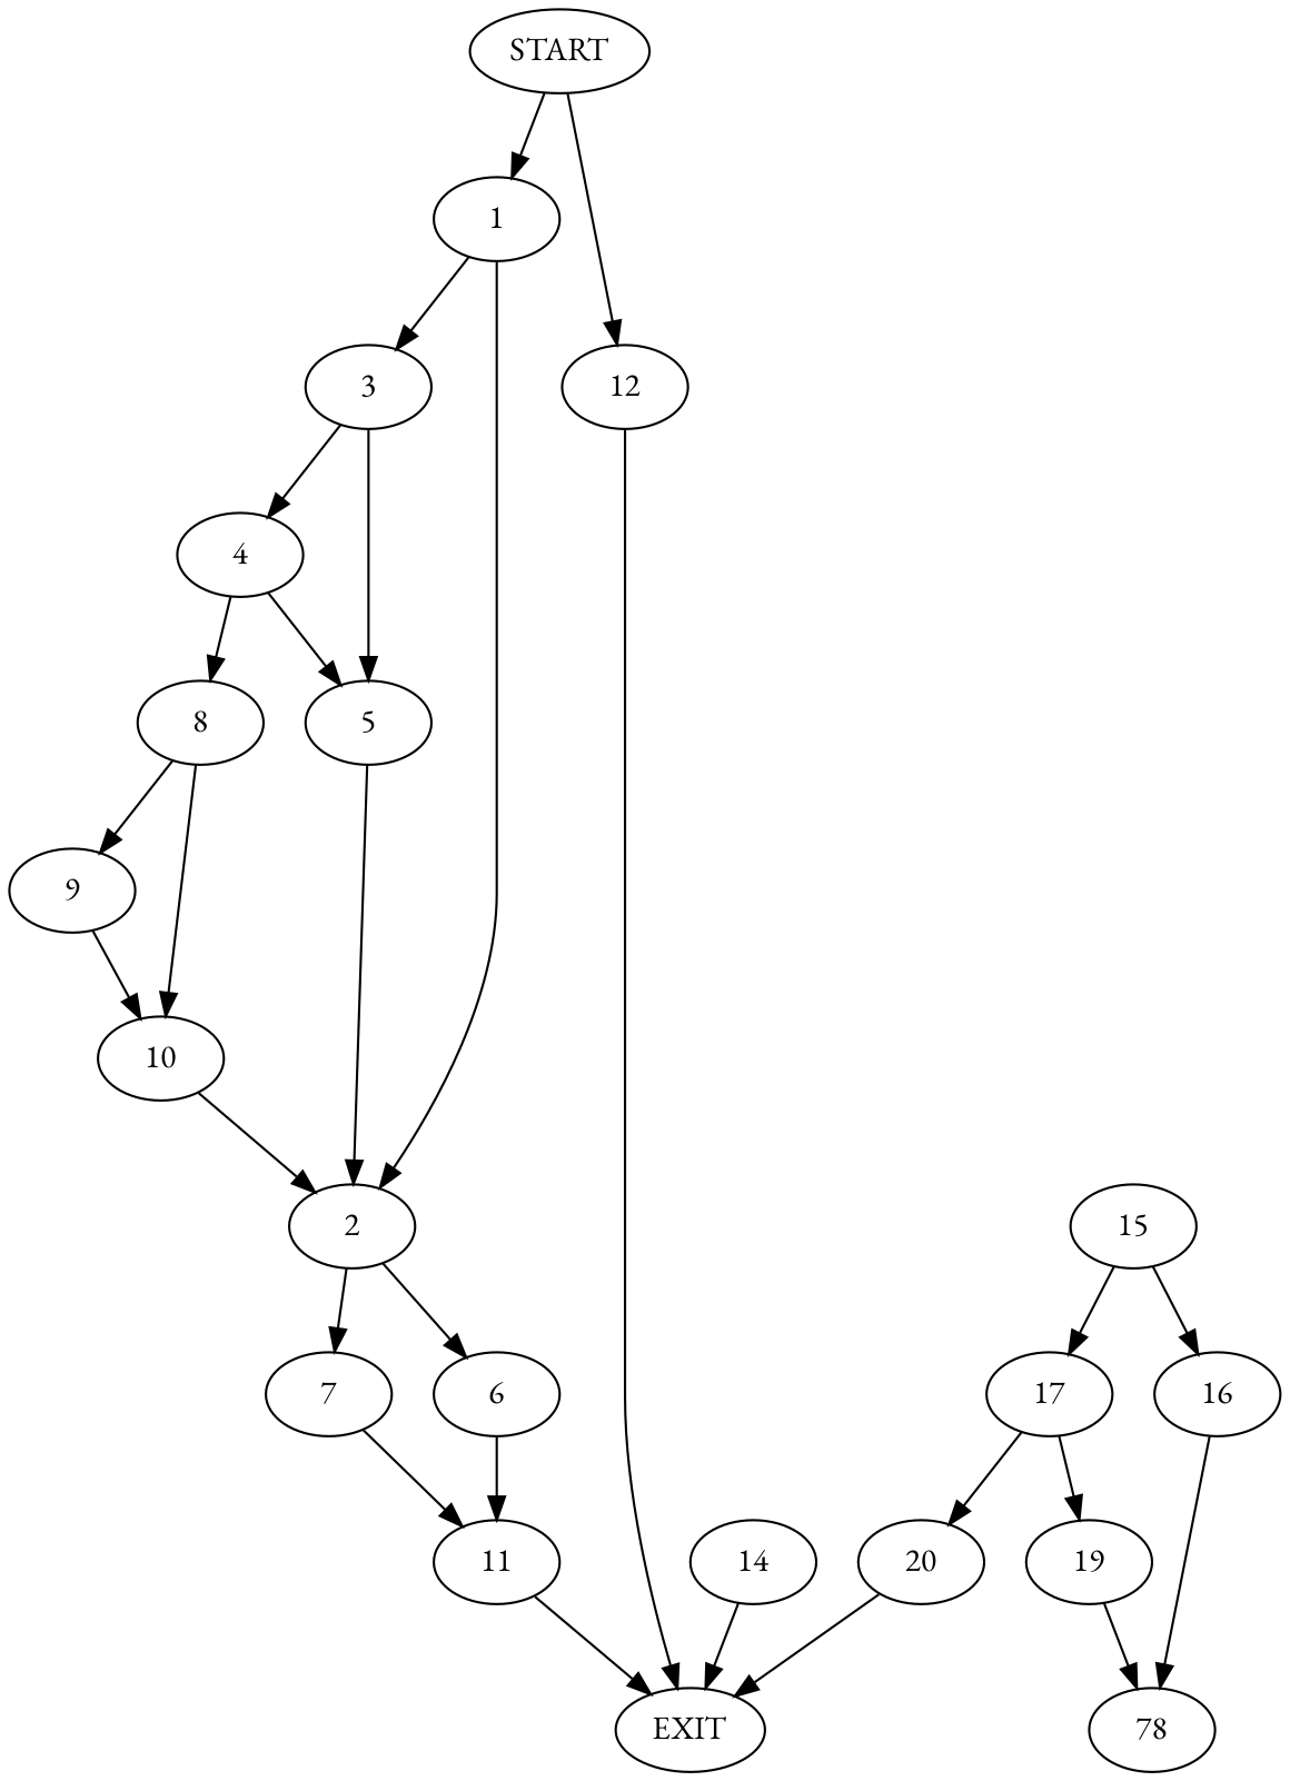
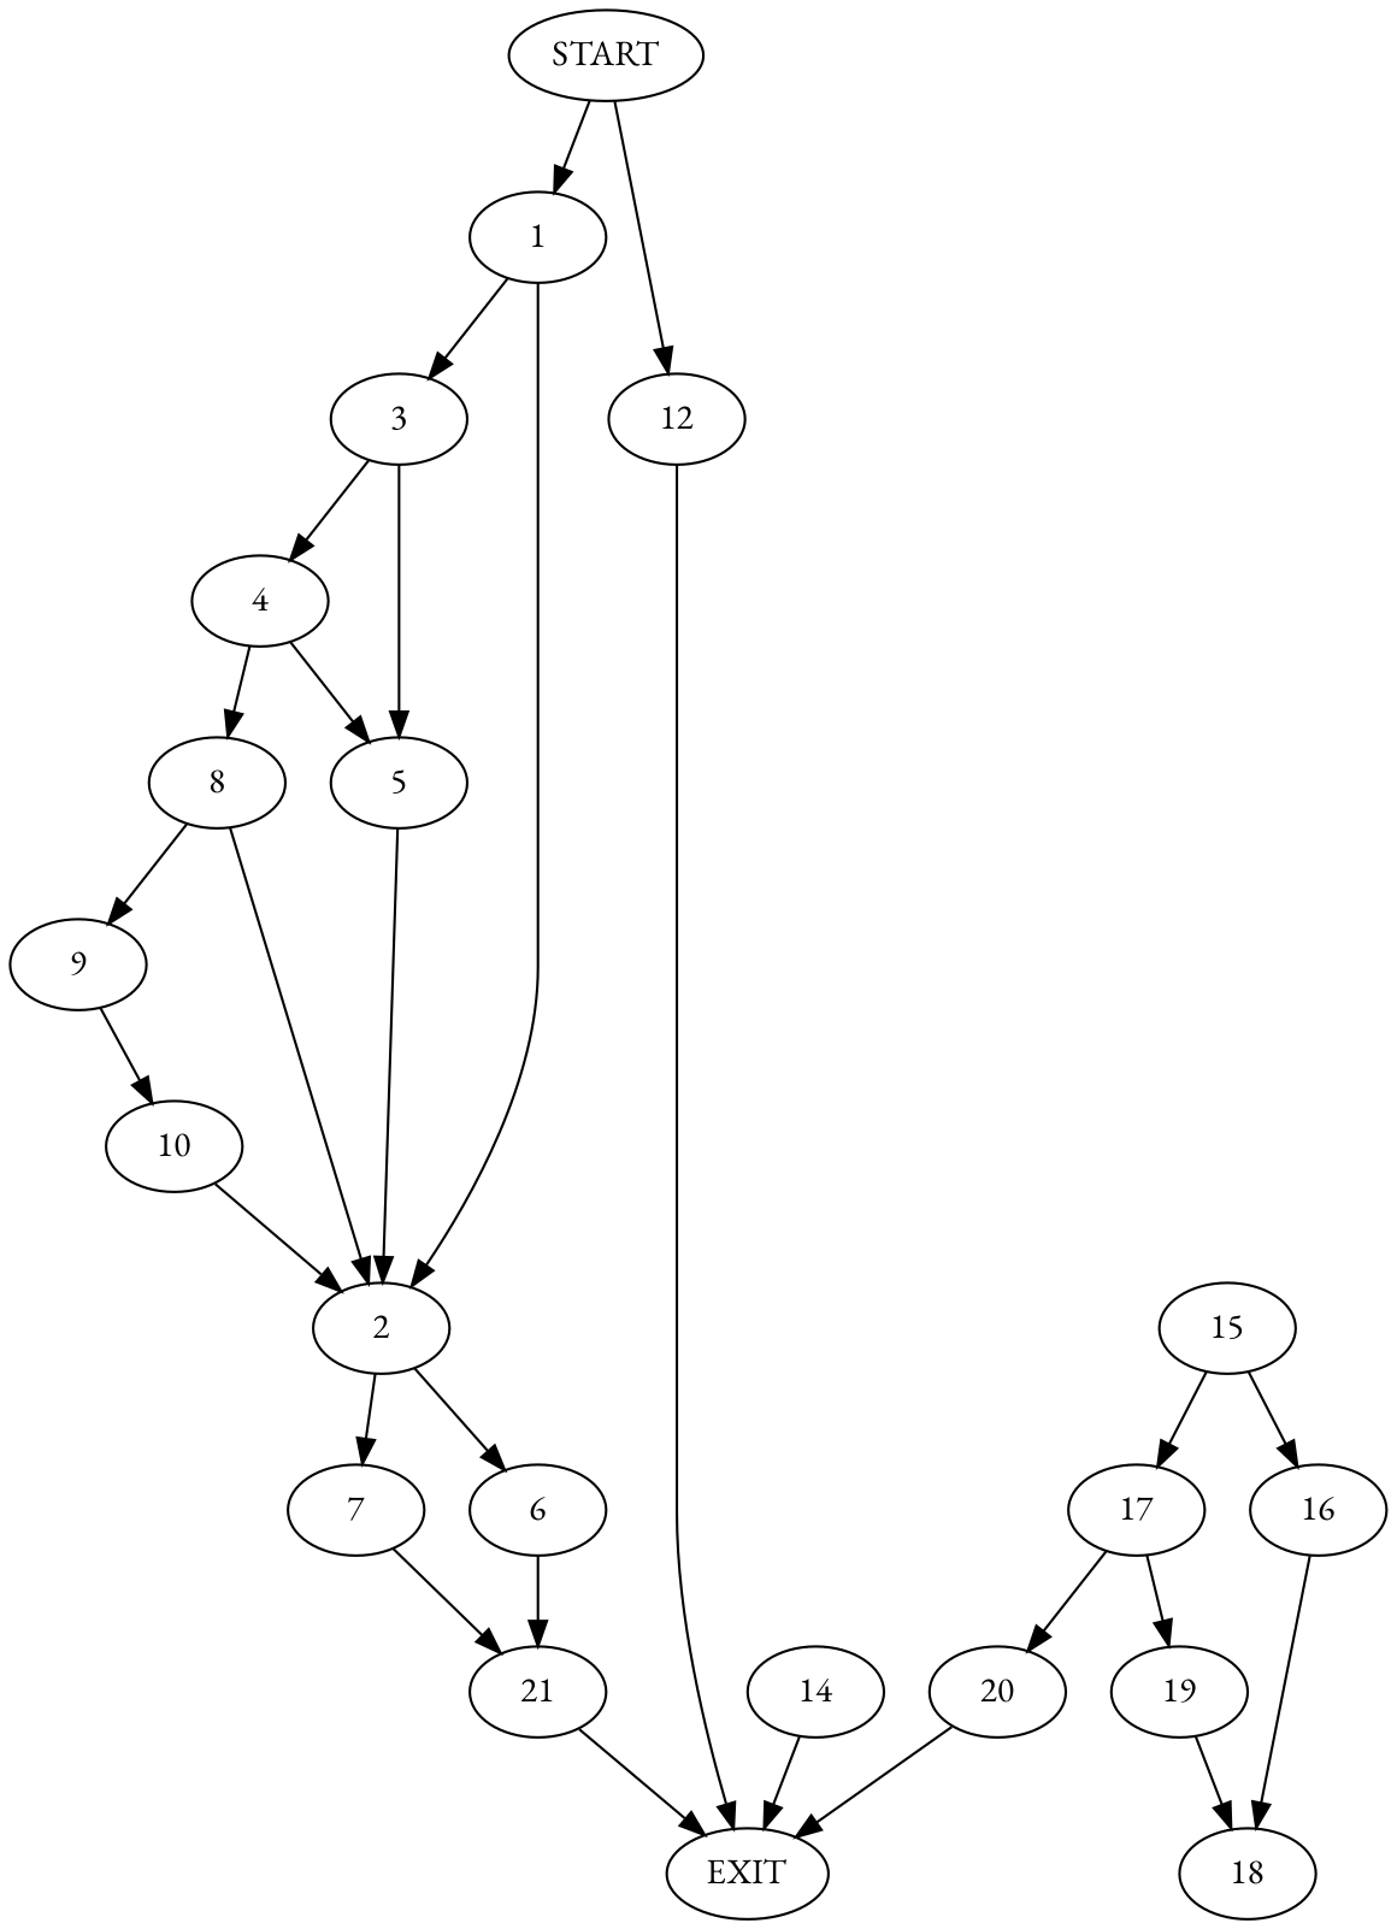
  digraph {
    fontname="EB Garamond"
    node [fontname="EB Garamond"]
    edge [fontname="EB Garamond"]
    n1 [label=START]
    1
    12
    2
    3
    n6 [label=EXIT]
    6
    7
    4
    5
-   11
+   11 [label=21]
    8
    9
    10
    14
    15
    16
    17
-   18 [label=78]
+   18
    19
    20
    n1 -> 1
    n1 -> 12
    1 -> 2
    1 -> 3
    12 -> n6
    2 -> 6
    2 -> 7
    3 -> 4
    3 -> 5
    6 -> 11
    7 -> 11
    4 -> 5
    4 -> 8
    5 -> 2
    11 -> n6
    8 -> 9
-   8 -> 10
+   8 -> 2
    9 -> 10
    10 -> 2
    14 -> n6
    15 -> 16
    15 -> 17
    16 -> 18
    17 -> 19
    17 -> 20
    19 -> 18
    20 -> n6
  }
